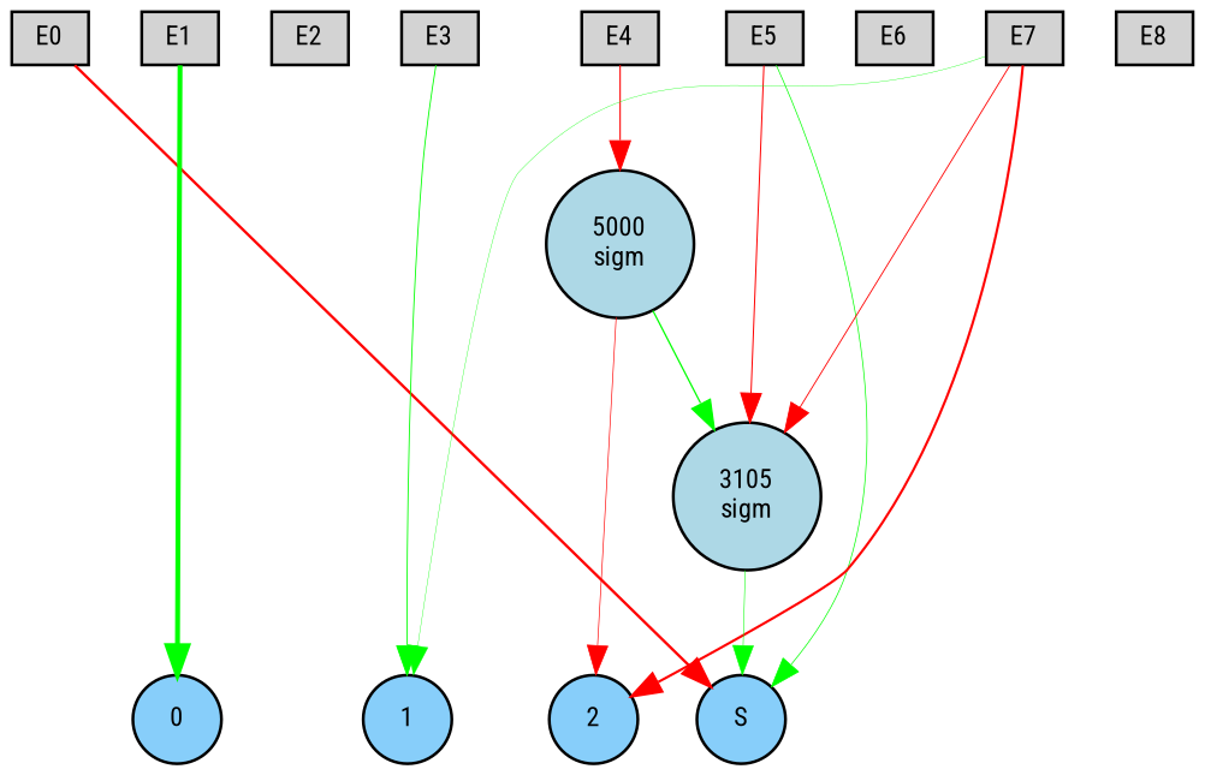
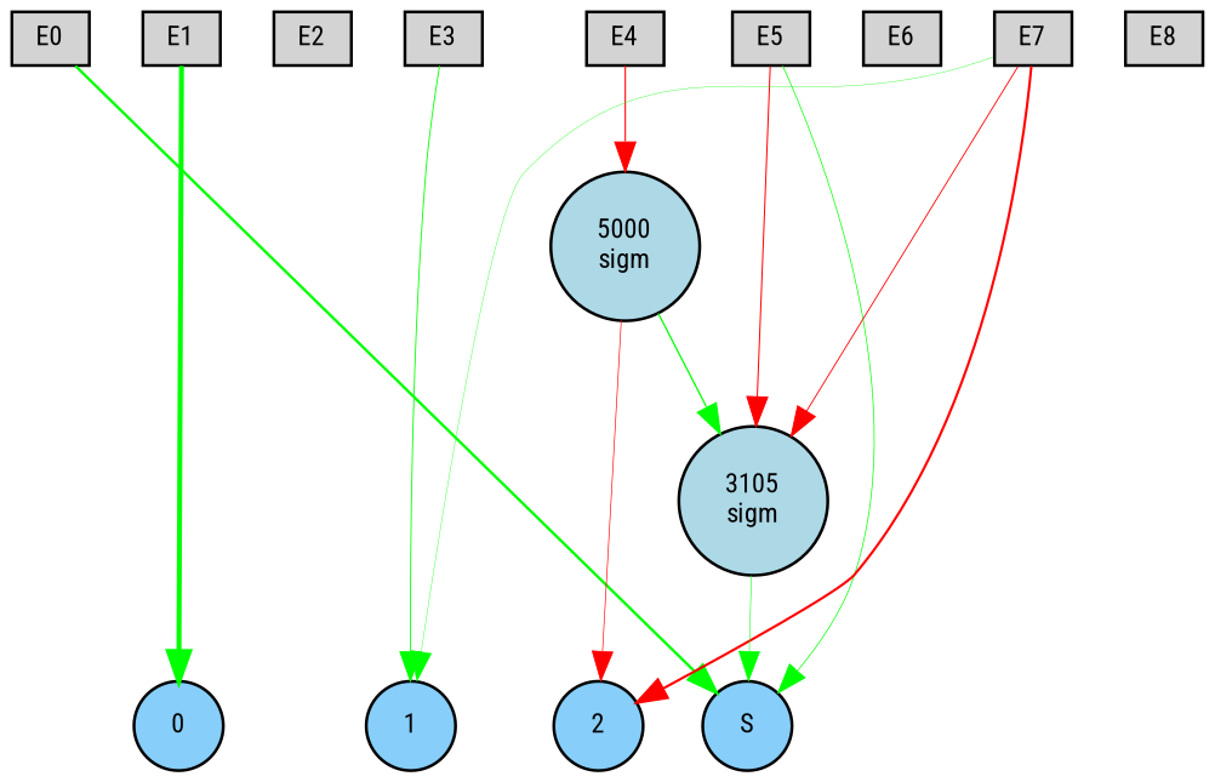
  digraph {
    fontname="Roboto Condensed"
    node [fillcolor=lightgray fontname="Roboto Condensed" fontsize=9 shape=box style=filled]
    edge [fontname="Roboto Condensed" style=solid]
    E0 [height=0.2 width=0.2]
    E1 [height=0.2 width=0.2]
    E2 [height=0.2 width=0.2]
    E3 [height=0.2 width=0.2]
    E4 [height=0.2 width=0.2]
    E5 [height=0.2 width=0.2]
    E6 [height=0.2 width=0.2]
    E7 [height=0.2 width=0.2]
    E8 [height=0.2 width=0.2]
    0 [fillcolor=lightskyblue height=0.2 shape=circle width=0.2]
    1 [fillcolor=lightskyblue height=0.2 shape=circle width=0.2]
    2 [fillcolor=lightskyblue height=0.2 shape=circle width=0.2]
    S [fillcolor=lightskyblue height=0.2 shape=circle width=0.2]
    n14 [fillcolor=lightblue height=0.2 label="5000\nsigm" shape=circle width=0.2]
    n15 [fillcolor=lightblue height=0.2 label="3105\nsigm" shape=circle width=0.2]
    subgraph sub_1 {
      rank=source
      E0
      E1
      E2
      E3
      E4
      E5
      E6
      E7
      E8
    }
    subgraph sub_2 {
      rank=sink
      0
      1
      2
      S
    }
    E0 -> E1 [style=invis]
-   E0 -> S [color=red penwidth=0.9172270397535677]
+   E0 -> S [color=green penwidth=0.9172270397535677]
    E1 -> E2 [style=invis]
    E1 -> 0 [color=green penwidth=1.6537455716504779]
    E2 -> E3 [style=invis]
    E3 -> E4 [style=invis]
    E3 -> 1 [color=green penwidth=0.33690156072677435]
    E4 -> E5 [style=invis]
    E4 -> n14 [color=red penwidth=0.4293190419191055]
    E5 -> E6 [style=invis]
    E5 -> S [color=green penwidth=0.2778703076369968]
    E5 -> n15 [color=red penwidth=0.3975772417896468]
    E6 -> E7 [style=invis]
    E7 -> E8 [style=invis]
    E7 -> 1 [color=green penwidth=0.13765711779444229]
    E7 -> 2 [color=red penwidth=0.8312945111064938]
    E7 -> n15 [color=red penwidth=0.34370745104348877]
    0 -> 1 [style=invis]
    1 -> 2 [style=invis]
    2 -> S [style=invis]
    n14 -> 2 [color=red penwidth=0.25773926614552434]
    n14 -> n15 [color=green penwidth=0.49639308497526047]
    n15 -> S [color=green penwidth=0.2129455109693052]
  }
